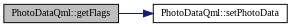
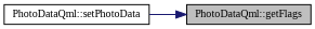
  digraph {
    rankdir=RL
    fontname="Liberation Serif"
    node [color=black fontname="Liberation Serif" fontsize=10 shape=record style=filled]
    n1 [fillcolor=grey75 fontcolor=black height=0.2 label="PhotoDataQml::getFlags" width=0.4]
    n2 [fillcolor=white height=0.2 label="PhotoDataQml::setPhotoData" width=0.4]
-   n2 -> n1 [color=midnightblue dir=back fontname="Liberation Serif" fontsize=10 labelfontname=Helvetica labelfontsize=10 style=solid]
+   n1 -> n2 [color=midnightblue dir=back fontname="Liberation Serif" fontsize=10 labelfontname=Helvetica labelfontsize=10 style=solid]
  }
